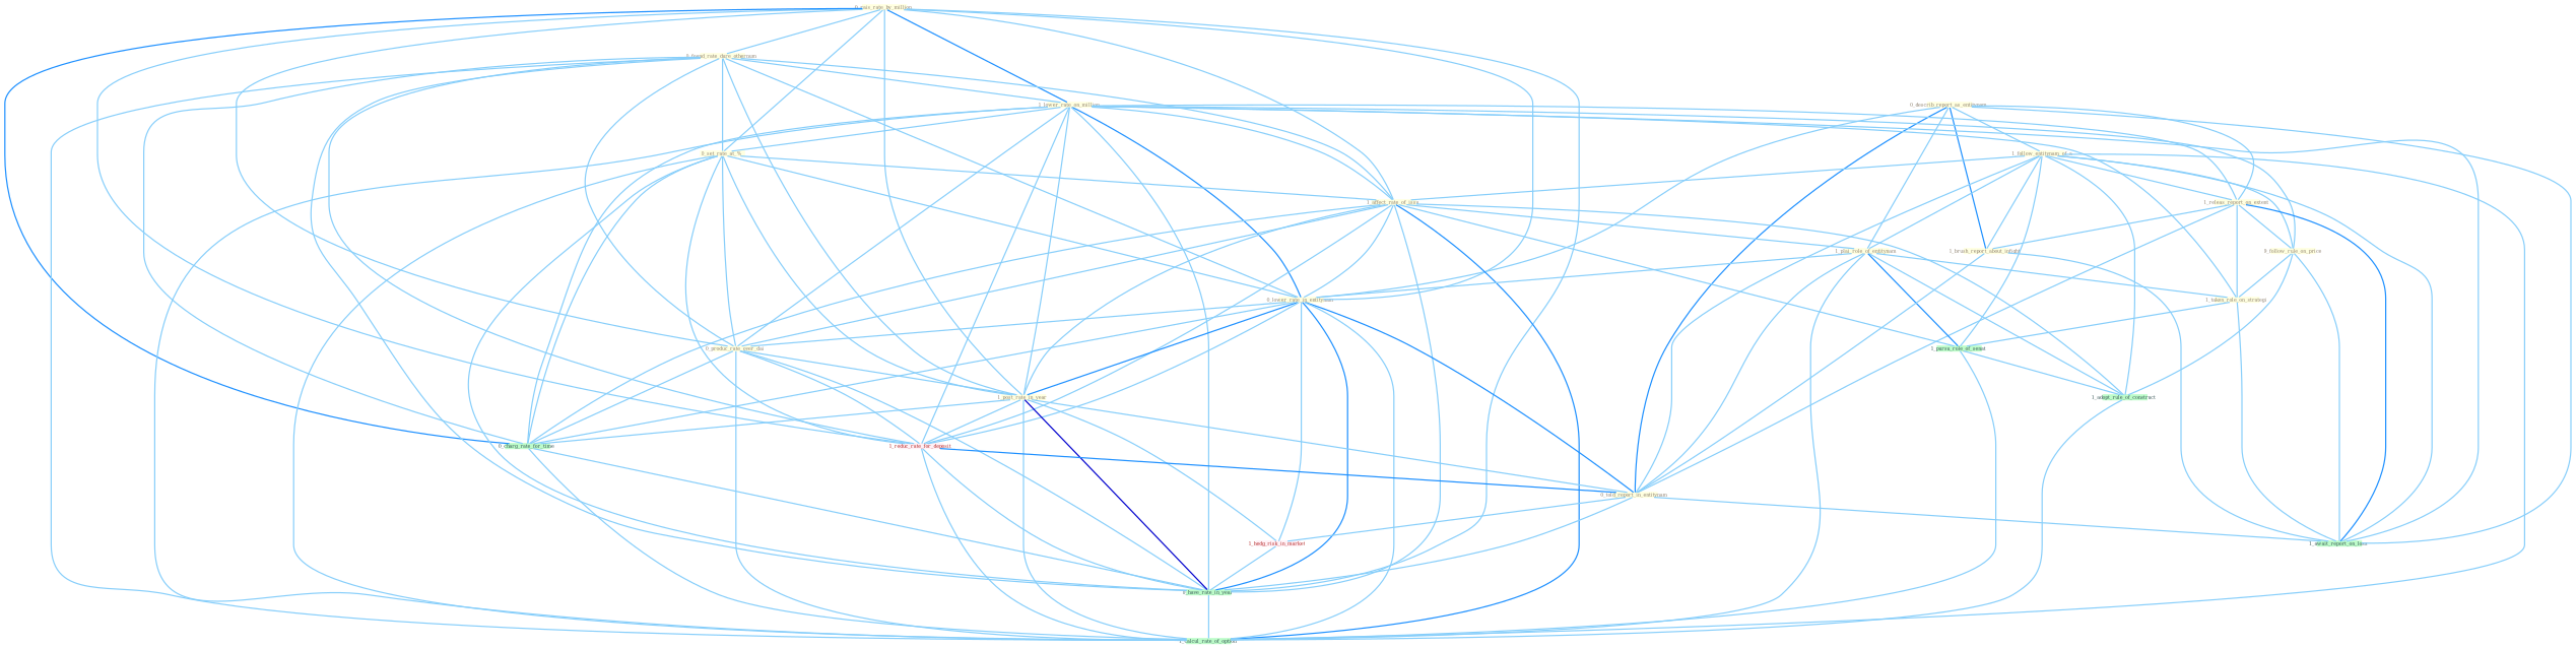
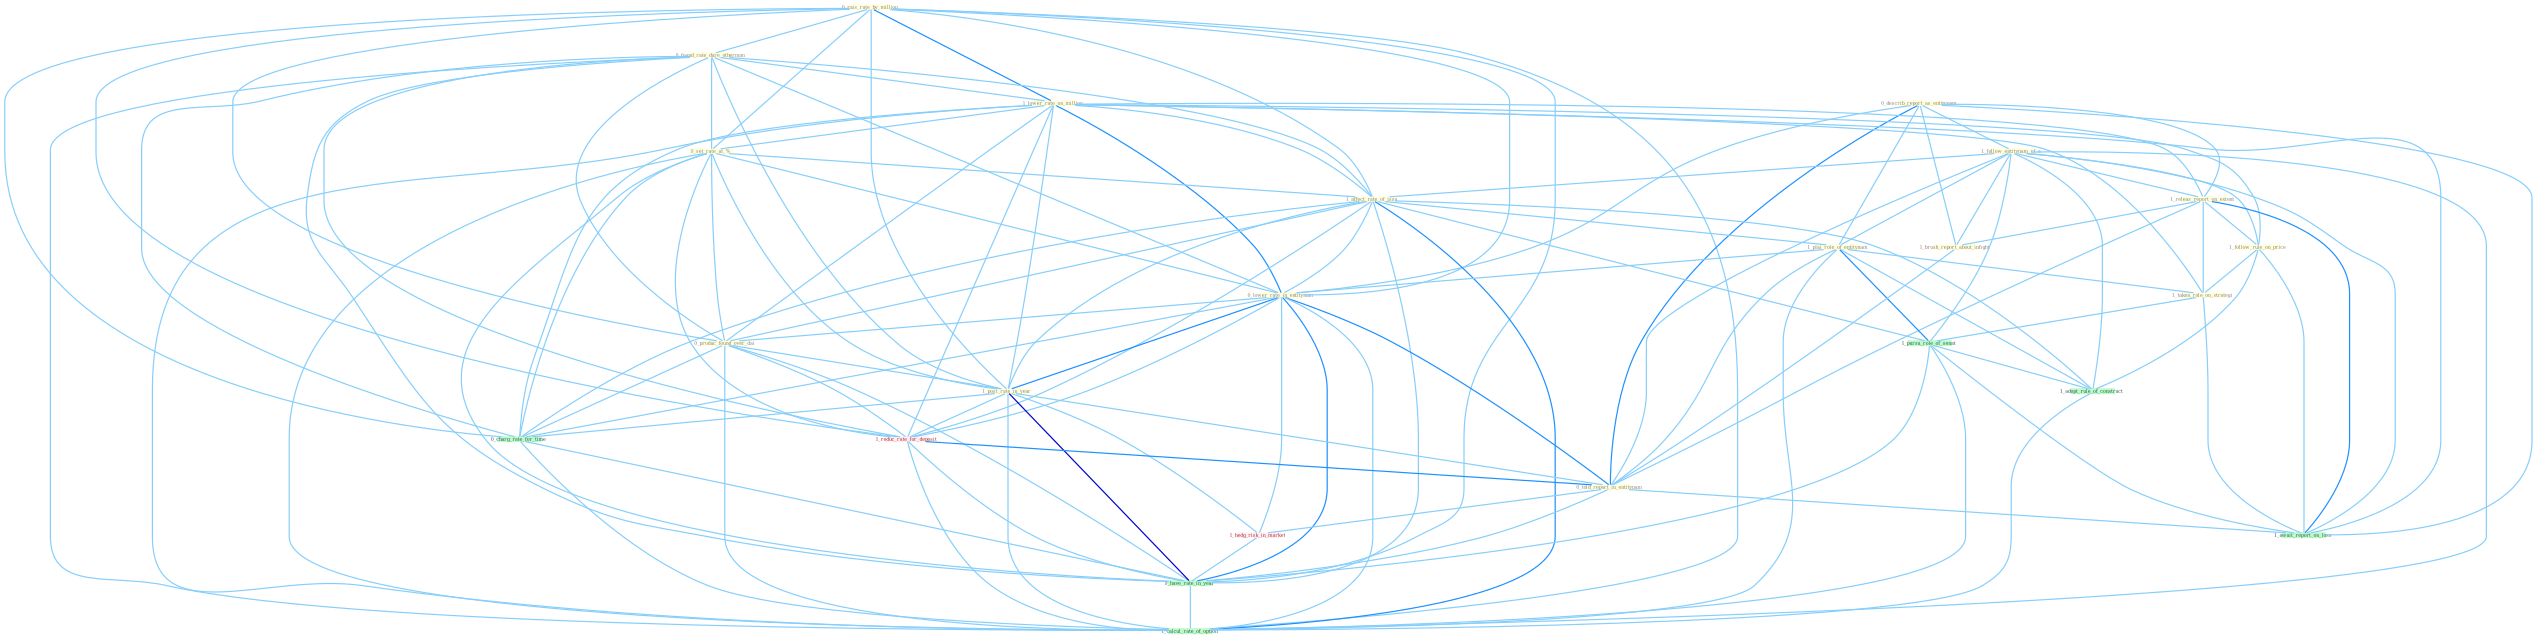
  graph {
    node [color="#ffffe0" fixedsize=true fontcolor="#8b7d6b" fontsize=4 shape=polygon style=filled]
    edge [color="#87cefa" w=1]
    "0_rais_rate_by_million " [height=.06 width=.5]
    "0_found_rate_dure_othernum " [height=.06 width=.5]
    "0_describ_report_as_entitynam " [height=.06 width=.5]
    "1_lower_rate_on_million " [height=.06 width=.5]
    n5 [height=.06 label="1_follow_entitynam_of_a" width=.5]
    "0_set_rate_at_% " [height=.06 width=.5]
    "1_releas_report_on_extent " [height=.06 width=.5]
    "1_affect_rate_of_issu " [height=.06 width=.5]
    "1_plai_role_of_entitynam " [height=.06 width=.5]
    "0_lower_rate_in_entitynam " [height=.06 width=.5]
-   "0_produc_rate_over_dai " [height=.06 width=.5]
-   "1_follow_rule_on_price " [height=.06 width=.5 label="9_follow_rule_on_price"]
+   "0_produc_rate_over_dai " [height=.06 width=.5 label="0_produc_found_over_dai"]
+   "1_follow_rule_on_price " [height=.06 width=.5]
    "1_post_rate_in_year " [height=.06 width=.5]
    "1_brush_report_about_infight " [height=.06 width=.5]
    "1_taken_role_on_strategi " [height=.06 width=.5]
    "0_told_report_in_entitynam " [height=.06 width=.5]
    "1_reduc_rate_for_deposit " [color="#fff0f5" fontcolor="#b22222" height=.06 width=.5]
    "1_hedg_risk_in_market " [color="#fff0f5" fontcolor="#b22222" height=.06 width=.5]
    "0_charg_rate_for_time " [color="#BDFCC9" fontcolor="#2f4f4f" height=.06 width=.5]
    "0_have_rate_in_year " [color="#BDFCC9" fontcolor="#2f4f4f" height=.06 width=.5]
    "1_calcul_rate_of_option " [color="#BDFCC9" fontcolor="#2f4f4f" height=.06 width=.5]
    "1_await_report_on_loss " [color="#BDFCC9" fontcolor="#2f4f4f" height=.06 width=.5]
    "1_adopt_rule_of_construct " [color="#BDFCC9" fontcolor="#2f4f4f" height=.06 width=.5]
    "1_pursu_role_of_senat " [color="#BDFCC9" fontcolor="#2f4f4f" height=.06 width=.5]
    subgraph sub_1 {
      "0_rais_rate_by_million "
      "0_found_rate_dure_othernum "
      "0_describ_report_as_entitynam "
      "1_lower_rate_on_million "
      n5
      "0_set_rate_at_% "
      "1_releas_report_on_extent "
      "1_affect_rate_of_issu "
      "1_plai_role_of_entitynam "
      "0_lower_rate_in_entitynam "
      "0_produc_rate_over_dai "
      "1_follow_rule_on_price "
      "1_post_rate_in_year "
      "1_brush_report_about_infight "
      "1_taken_role_on_strategi "
      "0_told_report_in_entitynam "
    }
    subgraph sub_2 {
      "1_reduc_rate_for_deposit "
      "1_hedg_risk_in_market "
    }
    "0_rais_rate_by_million " -- "0_found_rate_dure_othernum "
    "0_rais_rate_by_million " -- "1_lower_rate_on_million " [color="#1e90ff" w=2]
    "0_rais_rate_by_million " -- "0_set_rate_at_% "
    "0_rais_rate_by_million " -- "1_affect_rate_of_issu "
    "0_rais_rate_by_million " -- "0_lower_rate_in_entitynam "
    "0_rais_rate_by_million " -- "0_produc_rate_over_dai "
    "0_rais_rate_by_million " -- "1_post_rate_in_year "
    "0_rais_rate_by_million " -- "1_reduc_rate_for_deposit "
-   "0_rais_rate_by_million " -- "0_charg_rate_for_time " [color="#1e90ff"]
+   "0_rais_rate_by_million " -- "0_charg_rate_for_time "
    "0_rais_rate_by_million " -- "0_have_rate_in_year "
+   "0_rais_rate_by_million " -- "1_calcul_rate_of_option "
    "0_found_rate_dure_othernum " -- "1_lower_rate_on_million "
    "0_found_rate_dure_othernum " -- "0_set_rate_at_% "
    "0_found_rate_dure_othernum " -- "1_affect_rate_of_issu "
    "0_found_rate_dure_othernum " -- "0_lower_rate_in_entitynam "
    "0_found_rate_dure_othernum " -- "0_produc_rate_over_dai "
    "0_found_rate_dure_othernum " -- "1_post_rate_in_year "
    "0_found_rate_dure_othernum " -- "1_reduc_rate_for_deposit "
    "0_found_rate_dure_othernum " -- "0_charg_rate_for_time "
    "0_found_rate_dure_othernum " -- "0_have_rate_in_year "
    "0_found_rate_dure_othernum " -- "1_calcul_rate_of_option "
    "0_describ_report_as_entitynam " -- n5
    "0_describ_report_as_entitynam " -- "1_releas_report_on_extent "
    "0_describ_report_as_entitynam " -- "1_plai_role_of_entitynam "
    "0_describ_report_as_entitynam " -- "0_lower_rate_in_entitynam "
-   "0_describ_report_as_entitynam " -- "1_brush_report_about_infight " [color="#1e90ff"]
+   "0_describ_report_as_entitynam " -- "1_brush_report_about_infight "
    "0_describ_report_as_entitynam " -- "0_told_report_in_entitynam " [color="#1e90ff" w=2]
    "0_describ_report_as_entitynam " -- "1_await_report_on_loss "
    "1_lower_rate_on_million " -- "0_set_rate_at_% "
    "1_lower_rate_on_million " -- "1_releas_report_on_extent "
    "1_lower_rate_on_million " -- "1_affect_rate_of_issu "
    "1_lower_rate_on_million " -- "0_lower_rate_in_entitynam " [color="#1e90ff" w=2]
    "1_lower_rate_on_million " -- "0_produc_rate_over_dai "
    "1_lower_rate_on_million " -- "1_follow_rule_on_price "
    "1_lower_rate_on_million " -- "1_post_rate_in_year "
    "1_lower_rate_on_million " -- "1_taken_role_on_strategi "
    "1_lower_rate_on_million " -- "1_reduc_rate_for_deposit "
    "1_lower_rate_on_million " -- "0_charg_rate_for_time "
-   "1_lower_rate_on_million " -- "0_have_rate_in_year "
+   "1_pursu_role_of_senat " -- "0_have_rate_in_year "
    "1_lower_rate_on_million " -- "1_calcul_rate_of_option "
    "1_lower_rate_on_million " -- "1_await_report_on_loss "
    n5 -- "1_releas_report_on_extent "
    n5 -- "1_affect_rate_of_issu "
    n5 -- "1_plai_role_of_entitynam "
    n5 -- "1_follow_rule_on_price "
    n5 -- "1_brush_report_about_infight "
    n5 -- "0_told_report_in_entitynam "
    n5 -- "1_calcul_rate_of_option "
    n5 -- "1_await_report_on_loss "
    n5 -- "1_adopt_rule_of_construct "
    n5 -- "1_pursu_role_of_senat "
    "0_set_rate_at_% " -- "1_affect_rate_of_issu "
    "0_set_rate_at_% " -- "0_lower_rate_in_entitynam "
    "0_set_rate_at_% " -- "0_produc_rate_over_dai "
    "0_set_rate_at_% " -- "1_post_rate_in_year "
    "0_set_rate_at_% " -- "1_reduc_rate_for_deposit "
    "0_set_rate_at_% " -- "0_charg_rate_for_time "
    "0_set_rate_at_% " -- "0_have_rate_in_year "
    "0_set_rate_at_% " -- "1_calcul_rate_of_option "
    "1_releas_report_on_extent " -- "1_follow_rule_on_price "
    "1_releas_report_on_extent " -- "1_brush_report_about_infight "
    "1_releas_report_on_extent " -- "1_taken_role_on_strategi "
    "1_releas_report_on_extent " -- "0_told_report_in_entitynam "
    "1_releas_report_on_extent " -- "1_await_report_on_loss " [color="#1e90ff" w=2]
    "1_affect_rate_of_issu " -- "1_plai_role_of_entitynam "
    "1_affect_rate_of_issu " -- "0_lower_rate_in_entitynam "
    "1_affect_rate_of_issu " -- "0_produc_rate_over_dai "
    "1_affect_rate_of_issu " -- "1_post_rate_in_year "
    "1_affect_rate_of_issu " -- "1_reduc_rate_for_deposit "
    "1_affect_rate_of_issu " -- "0_charg_rate_for_time "
    "1_affect_rate_of_issu " -- "0_have_rate_in_year "
    "1_affect_rate_of_issu " -- "1_calcul_rate_of_option " [color="#1e90ff" w=2]
    "1_affect_rate_of_issu " -- "1_adopt_rule_of_construct "
    "1_affect_rate_of_issu " -- "1_pursu_role_of_senat "
    "1_plai_role_of_entitynam " -- "0_lower_rate_in_entitynam "
    "1_plai_role_of_entitynam " -- "1_taken_role_on_strategi "
    "1_plai_role_of_entitynam " -- "0_told_report_in_entitynam "
    "1_plai_role_of_entitynam " -- "1_calcul_rate_of_option "
    "1_plai_role_of_entitynam " -- "1_adopt_rule_of_construct "
    "1_plai_role_of_entitynam " -- "1_pursu_role_of_senat " [color="#1e90ff" w=2]
    "0_lower_rate_in_entitynam " -- "0_produc_rate_over_dai "
    "0_lower_rate_in_entitynam " -- "1_post_rate_in_year " [color="#1e90ff" w=2]
    "0_lower_rate_in_entitynam " -- "0_told_report_in_entitynam " [color="#1e90ff" w=2]
    "0_lower_rate_in_entitynam " -- "1_reduc_rate_for_deposit "
    "0_lower_rate_in_entitynam " -- "1_hedg_risk_in_market "
    "0_lower_rate_in_entitynam " -- "0_charg_rate_for_time "
    "0_lower_rate_in_entitynam " -- "0_have_rate_in_year " [color="#1e90ff" w=2]
    "0_lower_rate_in_entitynam " -- "1_calcul_rate_of_option "
    "0_produc_rate_over_dai " -- "1_post_rate_in_year "
    "0_produc_rate_over_dai " -- "1_reduc_rate_for_deposit "
    "0_produc_rate_over_dai " -- "0_charg_rate_for_time "
    "0_produc_rate_over_dai " -- "0_have_rate_in_year "
    "0_produc_rate_over_dai " -- "1_calcul_rate_of_option "
    "1_follow_rule_on_price " -- "1_taken_role_on_strategi "
    "1_follow_rule_on_price " -- "1_await_report_on_loss "
    "1_follow_rule_on_price " -- "1_adopt_rule_of_construct "
    "1_post_rate_in_year " -- "0_told_report_in_entitynam "
    "1_post_rate_in_year " -- "1_reduc_rate_for_deposit "
    "1_post_rate_in_year " -- "1_hedg_risk_in_market "
    "1_post_rate_in_year " -- "0_charg_rate_for_time "
    "1_post_rate_in_year " -- "0_have_rate_in_year " [color="#0000cd" w=3]
    "1_post_rate_in_year " -- "1_calcul_rate_of_option "
    "1_brush_report_about_infight " -- "0_told_report_in_entitynam "
-   "1_brush_report_about_infight " -- "1_await_report_on_loss "
+   "1_pursu_role_of_senat " -- "1_await_report_on_loss "
    "1_taken_role_on_strategi " -- "1_await_report_on_loss "
    "1_taken_role_on_strategi " -- "1_pursu_role_of_senat "
    "0_told_report_in_entitynam " -- "1_hedg_risk_in_market "
    "0_told_report_in_entitynam " -- "0_have_rate_in_year "
    "0_told_report_in_entitynam " -- "1_await_report_on_loss "
    "1_reduc_rate_for_deposit " -- "0_told_report_in_entitynam " [color="#1e90ff" w=2]
    "1_reduc_rate_for_deposit " -- "0_have_rate_in_year "
    "1_reduc_rate_for_deposit " -- "1_calcul_rate_of_option "
    "1_hedg_risk_in_market " -- "0_have_rate_in_year "
    "0_charg_rate_for_time " -- "0_have_rate_in_year "
    "0_charg_rate_for_time " -- "1_calcul_rate_of_option "
    "0_have_rate_in_year " -- "1_calcul_rate_of_option "
    "1_adopt_rule_of_construct " -- "1_calcul_rate_of_option "
    "1_pursu_role_of_senat " -- "1_calcul_rate_of_option "
    "1_pursu_role_of_senat " -- "1_adopt_rule_of_construct "
  }
